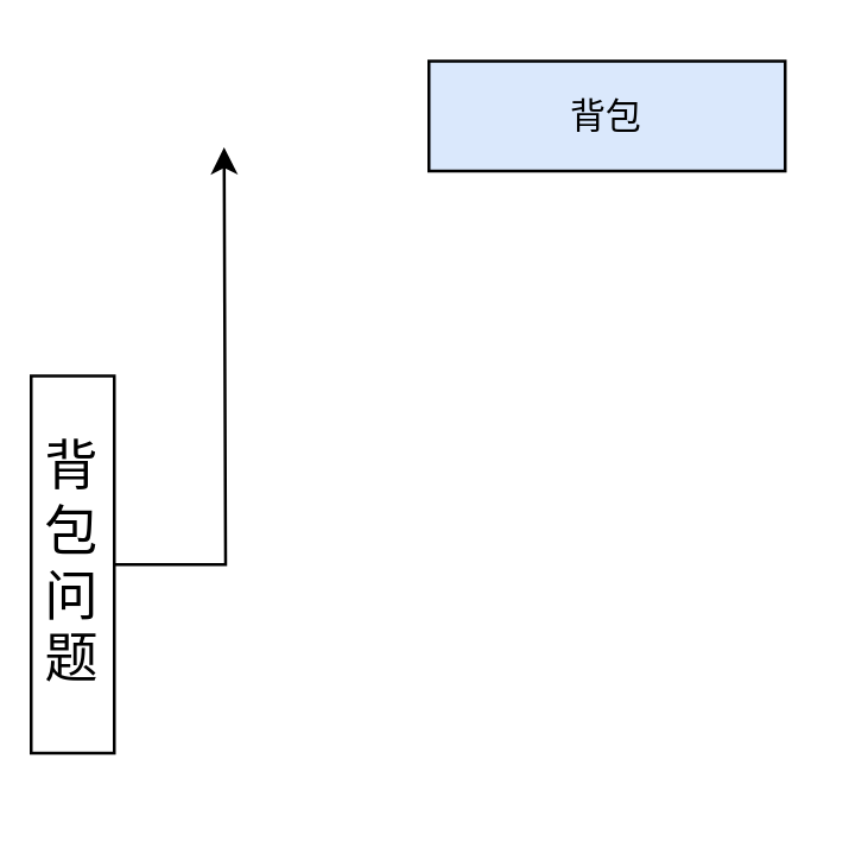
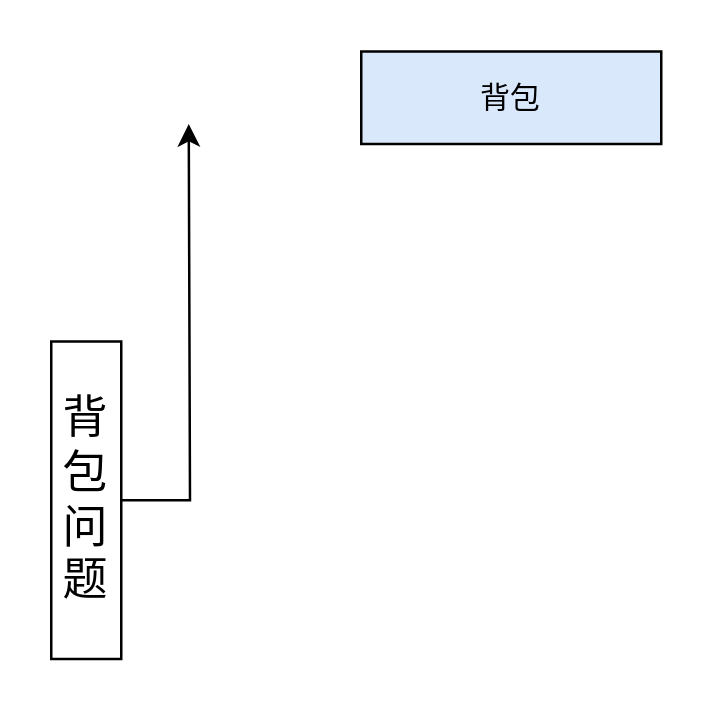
  <mxCell id="0" />
  <mxCell id="1" parent="0" />
  <mxCell id="2" value="" style="edgeStyle=orthogonalEdgeStyle;rounded=0;orthogonalLoop=1;jettySize=auto;html=1;" edge="1" parent="1" source="3"><mxGeometry relative="1" as="geometry"><mxPoint x="75" y="49" as="targetPoint" /></mxGeometry></mxCell>
- <mxCell id="3" value="&lt;font style=&quot;font-size: 18px;&quot;&gt;背包问题&lt;/font&gt;" style="rounded=0;whiteSpace=wrap;html=1;hachureGap=4;" parent="1" vertex="1"><mxGeometry x="10" y="126" width="28" height="127" as="geometry" /></mxCell>
+ <mxCell id="3" value="&lt;font style=&quot;font-size: 18px;&quot;&gt;背包问题&lt;/font&gt;" style="rounded=0;whiteSpace=wrap;html=1;hachureGap=4;" parent="1" vertex="1"><mxGeometry x="20" y="136" width="28" height="127" as="geometry" /></mxCell>
  <mxCell id="4" value="背包" style="whiteSpace=wrap;html=1;rounded=0;hachureGap=4;fillColor=#dae8fc;" vertex="1" parent="1"><mxGeometry x="144" y="20" width="120" height="37" as="geometry" /></mxCell>
